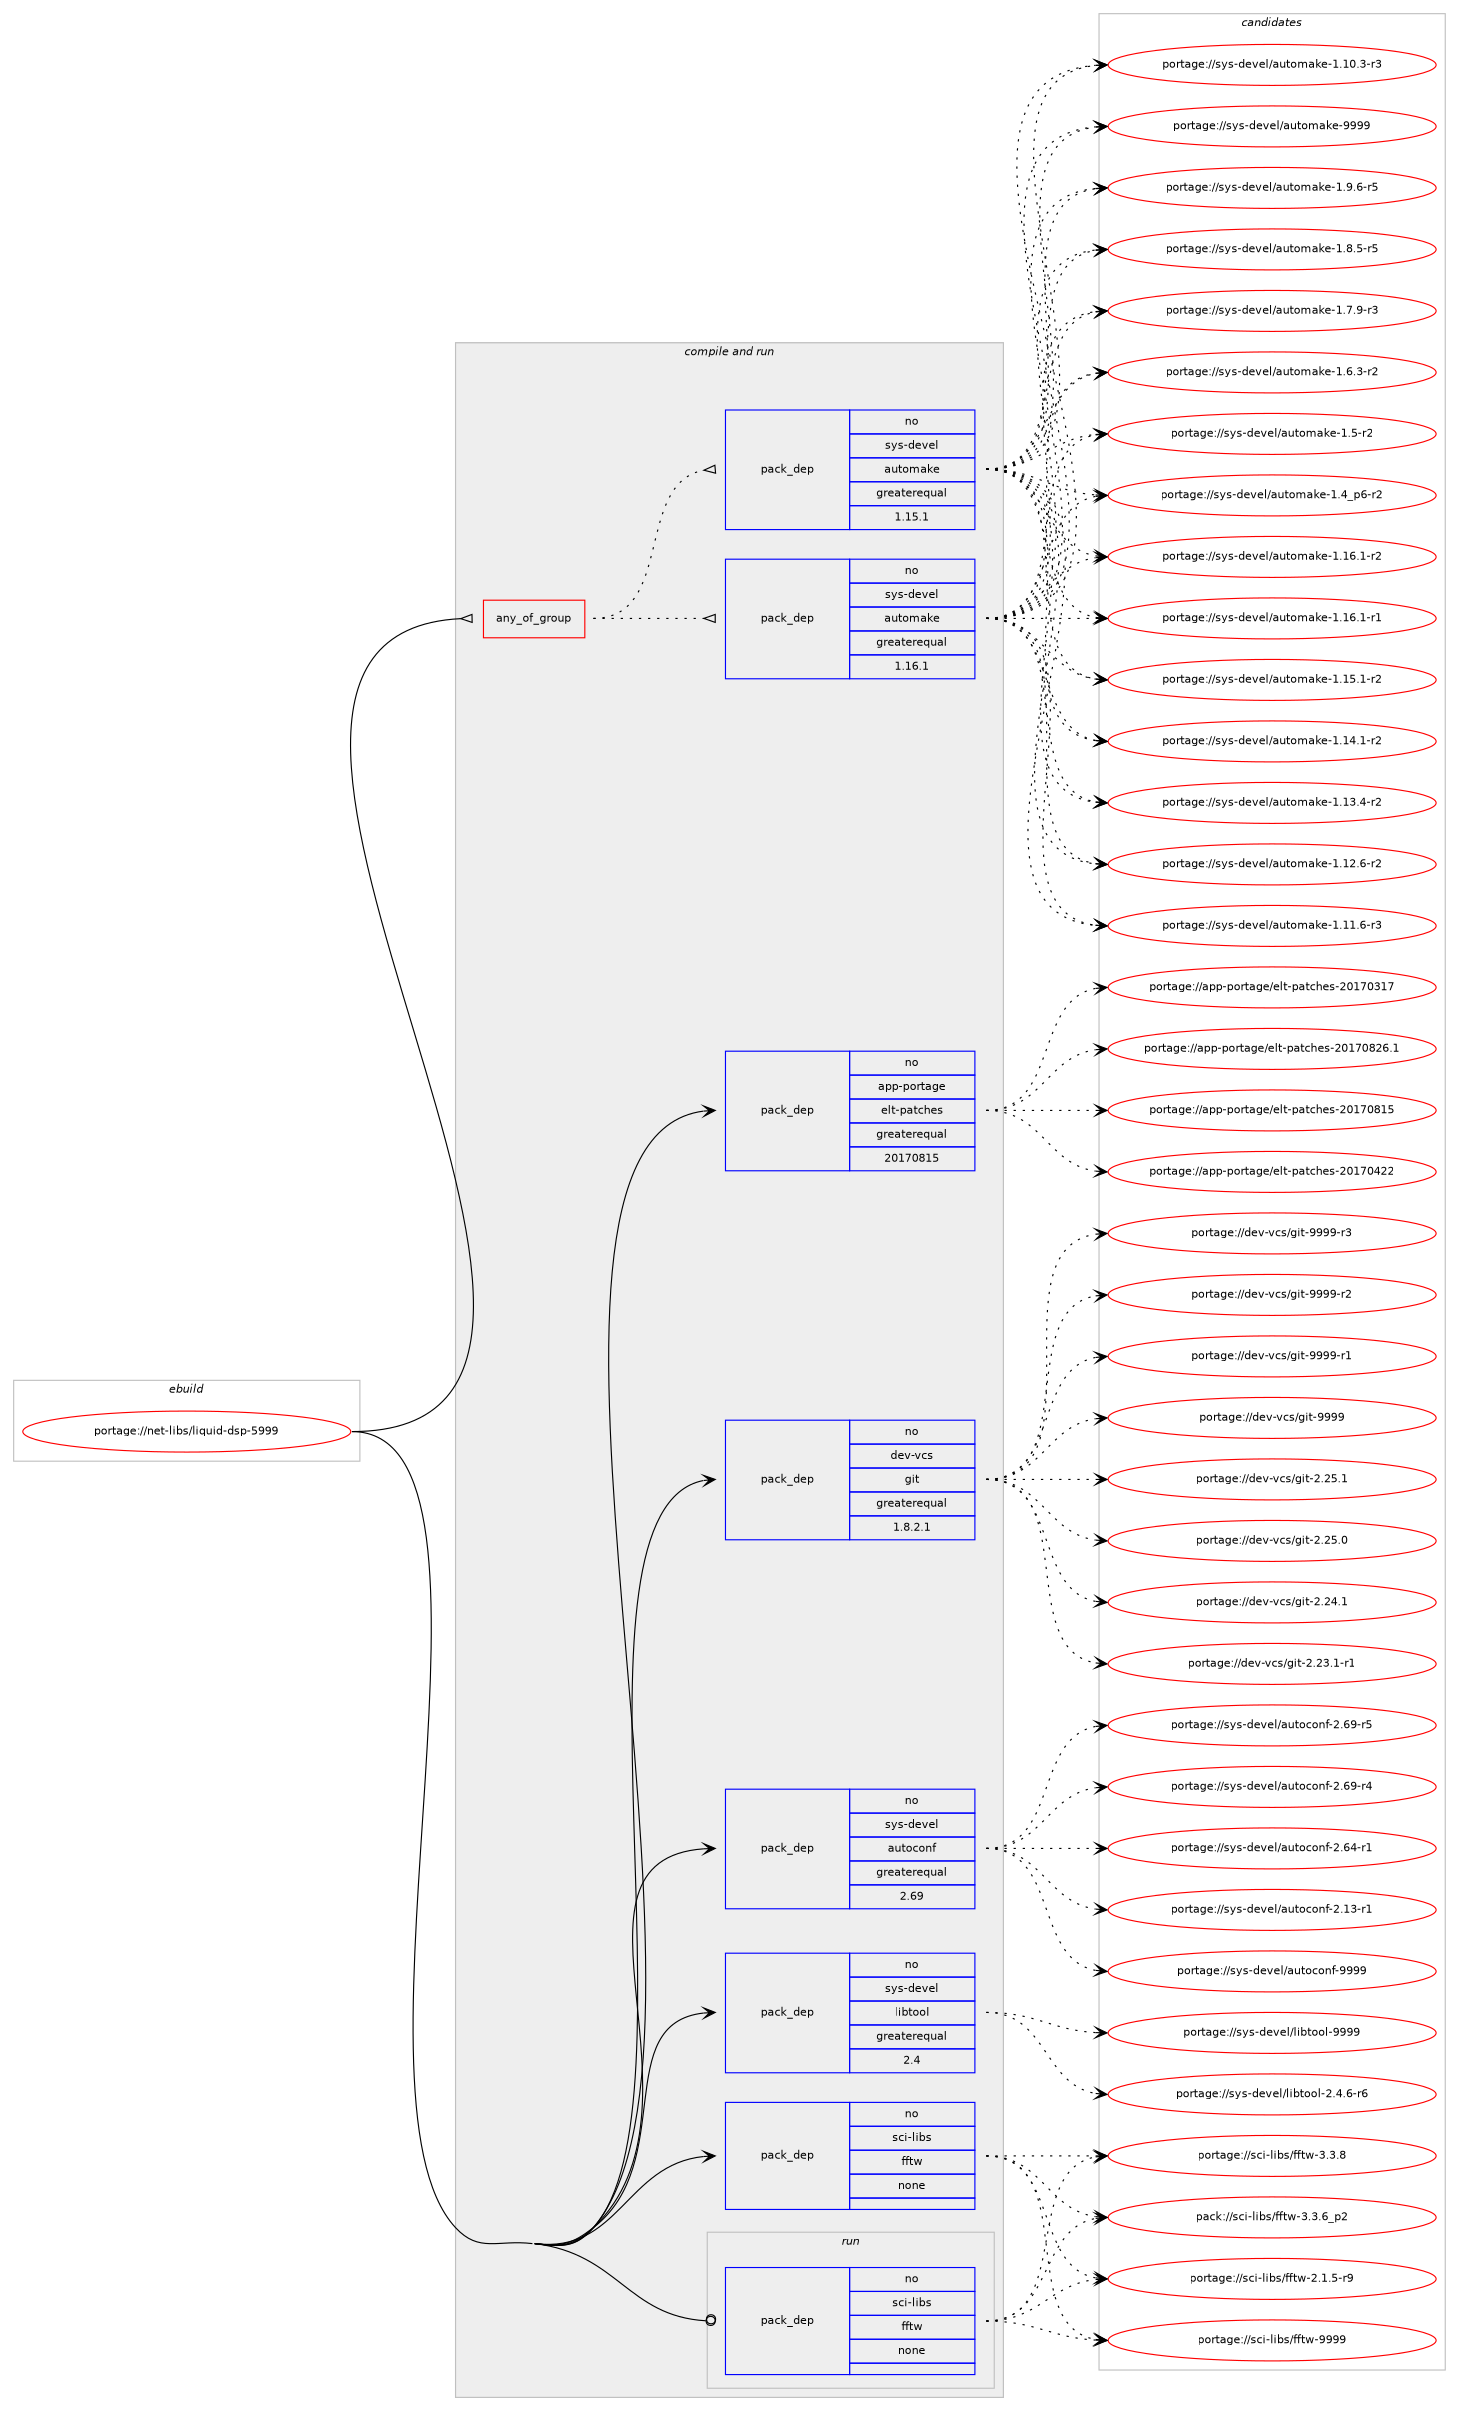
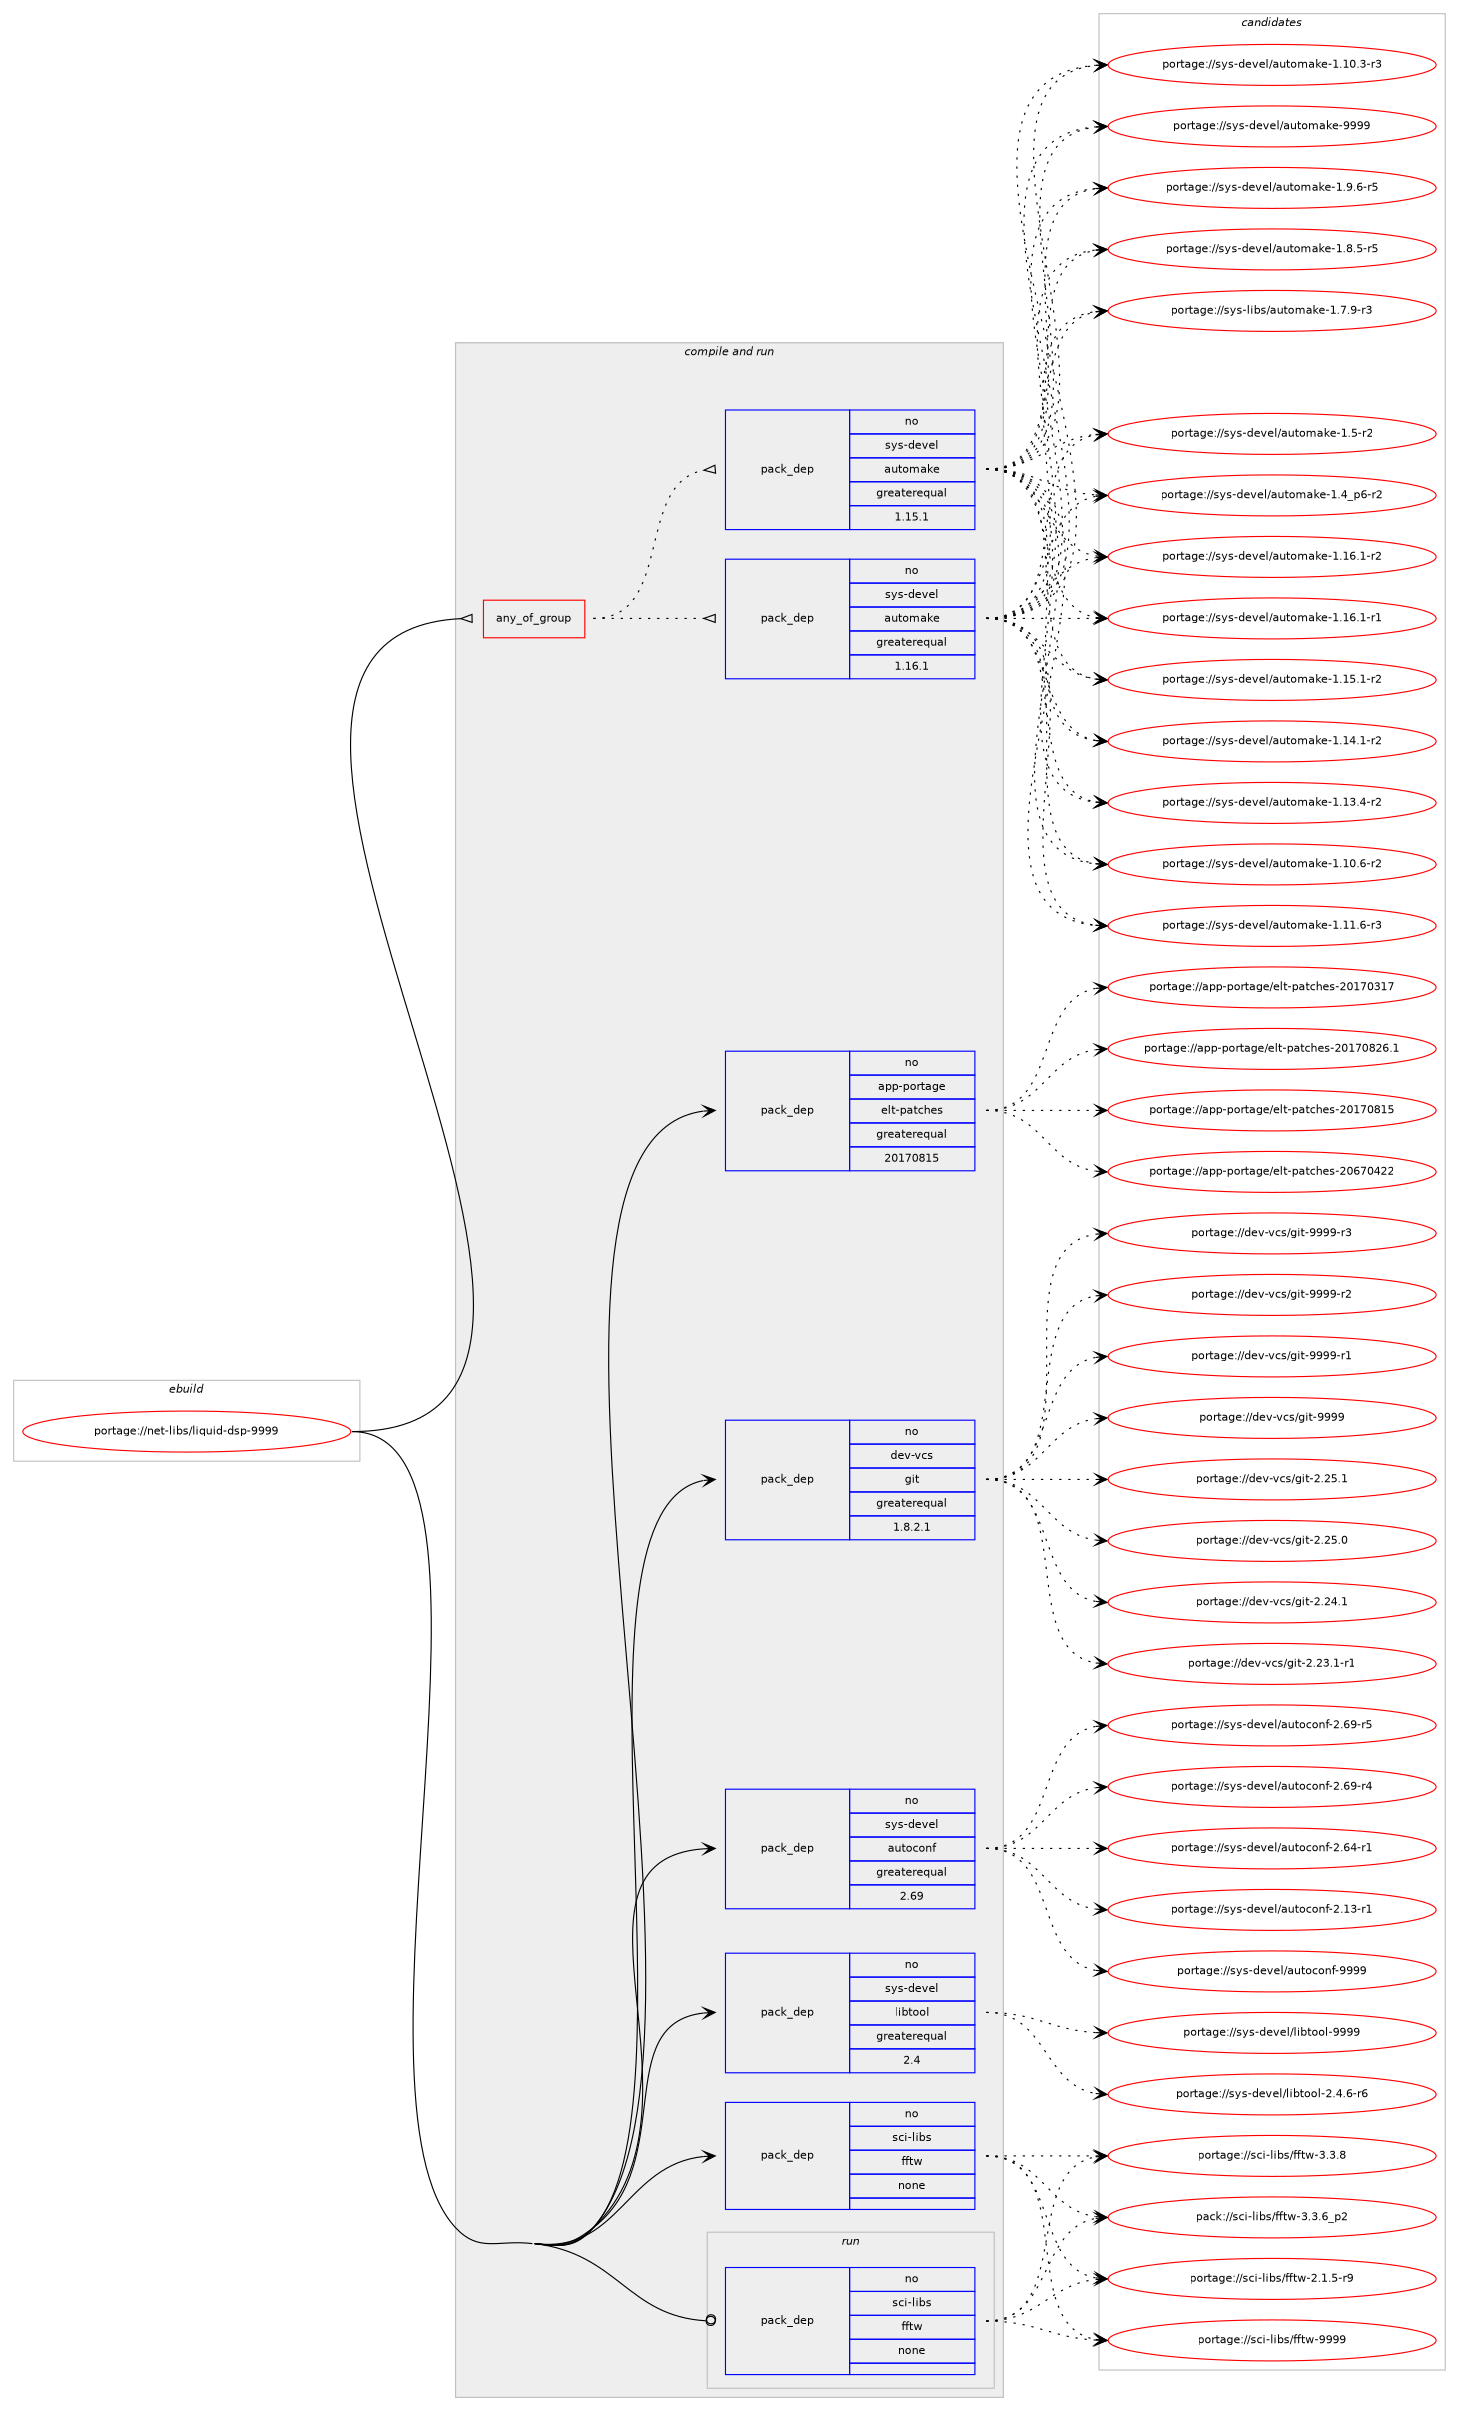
  digraph {
    compound=true
    concentrate=true
    fontname=Helvetica
    fontsize=10
    newrank=true
    rankdir=LR
    ranksep=1.5
    node [color=red fontname=Helvetica fontsize=10]
    edge [arrowhead=vee headport=w style=dotted tailport=e weight=100]
-   n1 [label="portage://net-libs/liquid-dsp-5999" width=4]
+   n1 [label="portage://net-libs/liquid-dsp-9999" width=4]
    n2 [color=blue label=<<TABLE BORDER="0" CELLBORDER="1" CELLSPACING="0" CELLPADDING="4" WIDTH="220"><TR><TD ROWSPAN="6" CELLPADDING="30">pack_dep</TD></TR><TR><TD WIDTH="110">no</TD></TR><TR><TD>sys-devel</TD></TR><TR><TD>automake</TD></TR><TR><TD>greaterequal</TD></TR><TR><TD>1.16.1</TD></TR></TABLE>> shape=none]
    n3 [color=blue label=<<TABLE BORDER="0" CELLBORDER="1" CELLSPACING="0" CELLPADDING="4" WIDTH="220"><TR><TD ROWSPAN="6" CELLPADDING="30">pack_dep</TD></TR><TR><TD WIDTH="110">no</TD></TR><TR><TD>sys-devel</TD></TR><TR><TD>automake</TD></TR><TR><TD>greaterequal</TD></TR><TR><TD>1.15.1</TD></TR></TABLE>> shape=none]
    n4 [label=<<TABLE BORDER="0" CELLBORDER="1" CELLSPACING="0" CELLPADDING="4"><TR><TD CELLPADDING="10">any_of_group</TD></TR></TABLE>> shape=none]
    n5 [color=blue label=<<TABLE BORDER="0" CELLBORDER="1" CELLSPACING="0" CELLPADDING="4" WIDTH="220"><TR><TD ROWSPAN="6" CELLPADDING="30">pack_dep</TD></TR><TR><TD WIDTH="110">no</TD></TR><TR><TD>app-portage</TD></TR><TR><TD>elt-patches</TD></TR><TR><TD>greaterequal</TD></TR><TR><TD>20170815</TD></TR></TABLE>> shape=none]
    n6 [color=blue label=<<TABLE BORDER="0" CELLBORDER="1" CELLSPACING="0" CELLPADDING="4" WIDTH="220"><TR><TD ROWSPAN="6" CELLPADDING="30">pack_dep</TD></TR><TR><TD WIDTH="110">no</TD></TR><TR><TD>dev-vcs</TD></TR><TR><TD>git</TD></TR><TR><TD>greaterequal</TD></TR><TR><TD>1.8.2.1</TD></TR></TABLE>> shape=none]
    n7 [color=blue label=<<TABLE BORDER="0" CELLBORDER="1" CELLSPACING="0" CELLPADDING="4" WIDTH="220"><TR><TD ROWSPAN="6" CELLPADDING="30">pack_dep</TD></TR><TR><TD WIDTH="110">no</TD></TR><TR><TD>sci-libs</TD></TR><TR><TD>fftw</TD></TR><TR><TD>none</TD></TR><TR><TD></TD></TR></TABLE>> shape=none]
    n8 [color=blue label=<<TABLE BORDER="0" CELLBORDER="1" CELLSPACING="0" CELLPADDING="4" WIDTH="220"><TR><TD ROWSPAN="6" CELLPADDING="30">pack_dep</TD></TR><TR><TD WIDTH="110">no</TD></TR><TR><TD>sys-devel</TD></TR><TR><TD>autoconf</TD></TR><TR><TD>greaterequal</TD></TR><TR><TD>2.69</TD></TR></TABLE>> shape=none]
    n9 [color=blue label=<<TABLE BORDER="0" CELLBORDER="1" CELLSPACING="0" CELLPADDING="4" WIDTH="220"><TR><TD ROWSPAN="6" CELLPADDING="30">pack_dep</TD></TR><TR><TD WIDTH="110">no</TD></TR><TR><TD>sys-devel</TD></TR><TR><TD>libtool</TD></TR><TR><TD>greaterequal</TD></TR><TR><TD>2.4</TD></TR></TABLE>> shape=none]
    n10 [color=blue label=<<TABLE BORDER="0" CELLBORDER="1" CELLSPACING="0" CELLPADDING="4" WIDTH="220"><TR><TD ROWSPAN="6" CELLPADDING="30">pack_dep</TD></TR><TR><TD WIDTH="110">no</TD></TR><TR><TD>sci-libs</TD></TR><TR><TD>fftw</TD></TR><TR><TD>none</TD></TR><TR><TD></TD></TR></TABLE>> shape=none]
    n11 [label="portage://app-portage/elt-patches-20170826.1" width=4]
    n12 [label="portage://app-portage/elt-patches-20170815" width=4]
-   n13 [label="portage://app-portage/elt-patches-20170422" width=4]
+   n13 [label="portage://app-portage/elt-patches-20670422" width=4]
    n14 [label="portage://app-portage/elt-patches-20170317" width=4]
    n15 [label="portage://sys-devel/automake-9999" width=4]
    n16 [label="portage://sys-devel/automake-1.9.6-r5" width=4]
    n17 [label="portage://sys-devel/automake-1.8.5-r5" width=4]
-   n18 [label="portage://sys-devel/automake-1.7.9-r3" width=4]
-   n19 [label="portage://sys-devel/automake-1.6.3-r2" width=4]
+   n18 [label="portage://sys-libs/automake-1.7.9-r3" width=4]
    n20 [label="portage://sys-devel/automake-1.5-r2" width=4]
    n21 [label="portage://sys-devel/automake-1.4_p6-r2" width=4]
    n22 [label="portage://sys-devel/automake-1.16.1-r2" width=4]
    n23 [label="portage://sys-devel/automake-1.16.1-r1" width=4]
    n24 [label="portage://sys-devel/automake-1.15.1-r2" width=4]
    n25 [label="portage://sys-devel/automake-1.14.1-r2" width=4]
    n26 [label="portage://sys-devel/automake-1.13.4-r2" width=4]
-   n27 [label="portage://sys-devel/automake-1.12.6-r2" width=4]
+   n27 [label="portage://sys-devel/automake-1.10.6-r2" width=4]
    n28 [label="portage://sys-devel/automake-1.11.6-r3" width=4]
    n29 [label="portage://sys-devel/automake-1.10.3-r3" width=4]
    n30 [label="portage://dev-vcs/git-9999-r3" width=4]
    n31 [label="portage://dev-vcs/git-9999-r2" width=4]
    n32 [label="portage://dev-vcs/git-9999-r1" width=4]
    n33 [label="portage://dev-vcs/git-9999" width=4]
    n34 [label="portage://dev-vcs/git-2.25.1" width=4]
    n35 [label="portage://dev-vcs/git-2.25.0" width=4]
    n36 [label="portage://dev-vcs/git-2.24.1" width=4]
    n37 [label="portage://dev-vcs/git-2.23.1-r1" width=4]
    n38 [label="portage://sci-libs/fftw-9999" width=4]
    n39 [label="portage://sci-libs/fftw-3.3.8" width=4]
    n40 [label="pack://sci-libs/fftw-3.3.6_p2" width=4]
    n41 [label="portage://sci-libs/fftw-2.1.5-r9" width=4]
    n42 [label="portage://sys-devel/autoconf-9999" width=4]
    n43 [label="portage://sys-devel/autoconf-2.69-r5" width=4]
    n44 [label="portage://sys-devel/autoconf-2.69-r4" width=4]
    n45 [label="portage://sys-devel/autoconf-2.64-r1" width=4]
    n46 [label="portage://sys-devel/autoconf-2.13-r1" width=4]
    n47 [label="portage://sys-devel/libtool-9999" width=4]
    n48 [label="portage://sys-devel/libtool-2.4.6-r6" width=4]
    subgraph cluster_1 {
      color=gray
      label=<<i>ebuild</i>>
      rank=same
      n1
    }
    subgraph cluster_2 {
      color=gray
      label=<<i>dependencies</i>>
      subgraph cluster_3 {
        color=gray
        fillcolor="#eeeeee"
        label=<<i>compile</i>>
        style=filled
        subgraph sub_4 {
          color=gray
          fillcolor="#eeeeee"
          label=<<i>compile</i>>
          style=filled
          n4
          subgraph sub_5 {
            color=gray
            fillcolor="#eeeeee"
            label=<<i>compile</i>>
            style=filled
            n2
          }
          subgraph sub_6 {
            color=gray
            fillcolor="#eeeeee"
            label=<<i>compile</i>>
            style=filled
            n3
          }
        }
        subgraph sub_7 {
          color=gray
          fillcolor="#eeeeee"
          label=<<i>compile</i>>
          style=filled
          n5
        }
        subgraph sub_8 {
          color=gray
          fillcolor="#eeeeee"
          label=<<i>compile</i>>
          style=filled
          n6
        }
        subgraph sub_9 {
          color=gray
          fillcolor="#eeeeee"
          label=<<i>compile</i>>
          style=filled
          n7
        }
        subgraph sub_10 {
          color=gray
          fillcolor="#eeeeee"
          label=<<i>compile</i>>
          style=filled
          n8
        }
        subgraph sub_11 {
          color=gray
          fillcolor="#eeeeee"
          label=<<i>compile</i>>
          style=filled
          n9
        }
      }
      subgraph cluster_12 {
        color=gray
        fillcolor="#eeeeee"
        label=<<i>compile and run</i>>
        style=filled
      }
      subgraph cluster_13 {
        color=gray
        fillcolor="#eeeeee"
        label=<<i>run</i>>
        style=filled
        subgraph sub_14 {
          color=gray
          fillcolor="#eeeeee"
          label=<<i>run</i>>
          style=filled
          n10
        }
      }
    }
    subgraph cluster_15 {
      color=gray
      label=<<i>candidates</i>>
      rank=same
      subgraph sub_16 {
        color=black
        label=<<i>candidates</i>>
        nodesep=1
        rank=same
        n11
        n12
        n13
        n14
      }
      subgraph sub_17 {
        color=black
        label=<<i>candidates</i>>
        nodesep=1
        rank=same
        n15
        n16
        n17
        n18
-       n19
        n20
        n21
        n22
        n23
        n24
        n25
        n26
        n27
        n28
        n29
      }
      subgraph sub_18 {
        color=black
        label=<<i>candidates</i>>
        nodesep=1
        rank=same
        n15
        n16
        n17
        n18
-       n19
        n20
        n21
        n22
        n23
        n24
        n25
        n26
        n27
        n28
        n29
      }
      subgraph sub_19 {
        color=black
        label=<<i>candidates</i>>
        nodesep=1
        rank=same
        n30
        n31
        n32
        n33
        n34
        n35
        n36
        n37
      }
      subgraph sub_20 {
        color=black
        label=<<i>candidates</i>>
        nodesep=1
        rank=same
        n38
        n39
        n40
        n41
      }
      subgraph sub_21 {
        color=black
        label=<<i>candidates</i>>
        nodesep=1
        rank=same
        n42
        n43
        n44
        n45
        n46
      }
      subgraph sub_22 {
        color=black
        label=<<i>candidates</i>>
        nodesep=1
        rank=same
        n47
        n48
      }
      subgraph sub_23 {
        color=black
        label=<<i>candidates</i>>
        nodesep=1
        rank=same
        n38
        n39
        n40
        n41
      }
    }
    n1 -> n4 [arrowhead=oinv style=solid weight=20]
    n1 -> n5 [style=solid weight=20]
    n1 -> n6 [style=solid weight=20]
    n1 -> n7 [style=solid weight=20]
    n1 -> n8 [style=solid weight=20]
    n1 -> n9 [style=solid weight=20]
    n1 -> n10 [arrowhead=odot style=solid weight=20]
    n2 -> n15
    n2 -> n16
    n2 -> n17
    n2 -> n18
-   n2 -> n19
    n2 -> n20
    n2 -> n21
    n2 -> n22
    n2 -> n23
    n2 -> n24
    n2 -> n25
    n2 -> n26
    n2 -> n27
    n2 -> n28
    n2 -> n29
    n3 -> n15
    n3 -> n16
    n3 -> n17
    n3 -> n18
-   n3 -> n19
    n3 -> n20
    n3 -> n21
    n3 -> n22
    n3 -> n23
    n3 -> n24
    n3 -> n25
    n3 -> n26
    n3 -> n27
    n3 -> n28
    n3 -> n29
    n4 -> n2 [arrowhead=oinv weight=20]
    n4 -> n3 [arrowhead=oinv weight=20]
    n5 -> n11
    n5 -> n12
    n5 -> n13
    n5 -> n14
    n6 -> n30
    n6 -> n31
    n6 -> n32
    n6 -> n33
    n6 -> n34
    n6 -> n35
    n6 -> n36
    n6 -> n37
    n7 -> n38
    n7 -> n39
    n7 -> n40
    n7 -> n41
    n8 -> n42
    n8 -> n43
    n8 -> n44
    n8 -> n45
    n8 -> n46
    n9 -> n47
    n9 -> n48
    n10 -> n38
    n10 -> n39
    n10 -> n40
    n10 -> n41
  }
